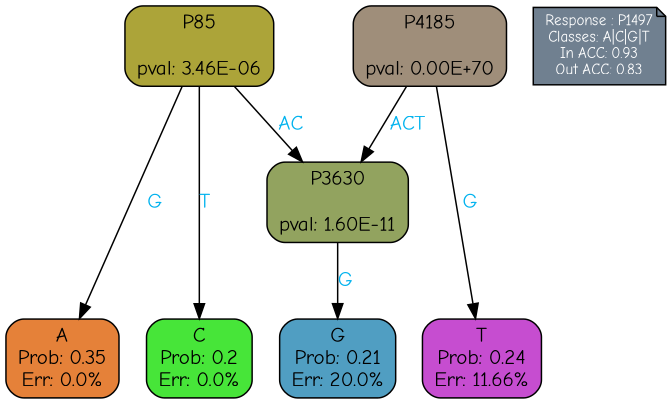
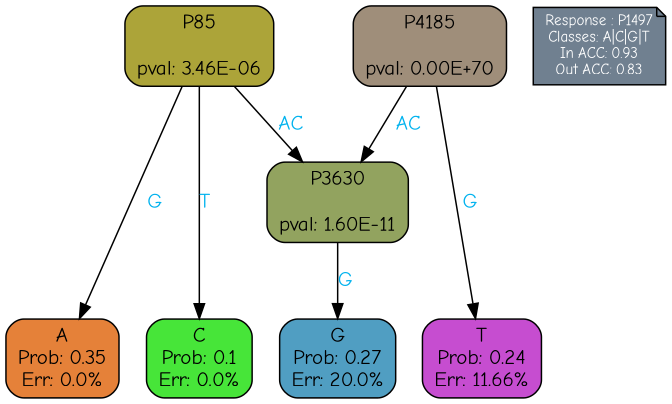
  digraph {
    fontname="Comic Neue"
    ranksep=equally
    splines=polylines
    node [color=black fontname="Comic Neue" shape=box style="filled, rounded"]
    edge [fontcolor=deepskyblue2 fontname="Comic Neue"]
    n1 [fillcolor="#e58139" label="A\nProb: 0.35\nErr: 0.0%"]
-   n2 [fillcolor="#47e539" label="C\nProb: 0.2\nErr: 0.0%"]
-   n3 [fillcolor="#509ec2" label="G\nProb: 0.21\nErr: 20.0%"]
+   n2 [fillcolor="#47e539" label="C\nProb: 0.1\nErr: 0.0%"]
+   n3 [fillcolor="#509ec2" label="G\nProb: 0.27\nErr: 20.0%"]
    n4 [fillcolor="#c64dd0" label="T\nProb: 0.24\nErr: 11.66%"]
    n5 [align=left fillcolor=slategray fontcolor=white fontsize=10 label="Response : P1497\nClasses: A|C|G|T\nIn ACC: 0.93\nOut ACC: 0.83\n" shape=note style=filled]
    n6 [fillcolor="#9f8e7a" label="P4185\n\npval: 0.00E+70"]
    n7 [fillcolor="#92a35f" label="P3630\n\npval: 1.60E-11"]
    n8 [fillcolor="#aca439" label="P85\n\npval: 3.46E-06"]
    subgraph sub_1 {
      rank=same
      n1
      n2
      n3
      n4
    }
    subgraph sub_2 {
      rank=same
      n5
      n6
    }
    n6 -> n4 [label=G]
-   n6 -> n7 [label=ACT]
+   n6 -> n7 [label=AC]
    n7 -> n3 [label=G]
    n8 -> n1 [label=G]
    n8 -> n2 [label=T]
    n8 -> n7 [label=AC]
  }
